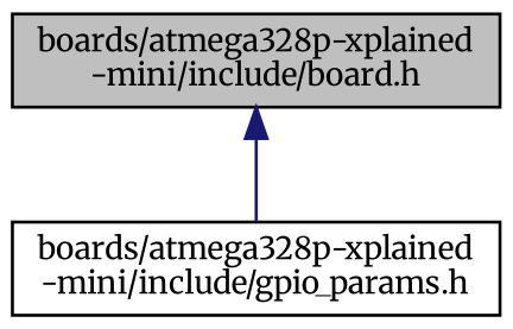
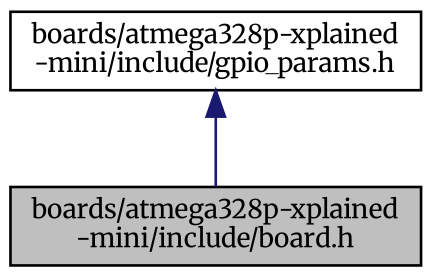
  digraph {
    fontname=Merriweather
    node [color=black fontname=Merriweather fontsize=10 shape=record style=filled]
    n1 [fillcolor=grey75 fontcolor=black height=0.2 label="boards/atmega328p-xplained\l-mini/include/board.h" width=0.4]
    n2 [fillcolor=white height=0.2 label="boards/atmega328p-xplained\l-mini/include/gpio_params.h" width=0.4]
-   n1 -> n2 [color=midnightblue dir=back fontname=Merriweather fontsize=10 labelfontname=Helvetica labelfontsize=10 style=solid]
+   n2 -> n1 [color=midnightblue dir=back fontname=Merriweather fontsize=10 labelfontname=Helvetica labelfontsize=10 style=solid]
  }
